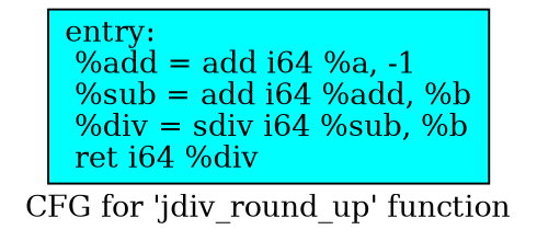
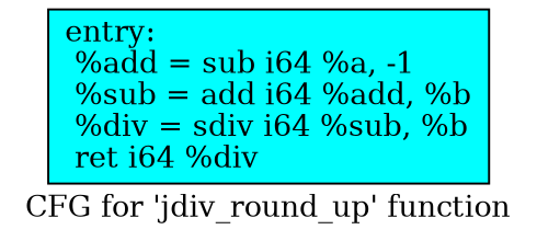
  digraph {
    label="CFG for 'jdiv_round_up' function"
-   n1 [fillcolor=cyan label="{entry:\l  %add = add i64 %a, -1\l  %sub = add i64 %add, %b\l  %div = sdiv i64 %sub, %b\l  ret i64 %div\l}" shape=record style=filled]
+   n1 [fillcolor=cyan label="{entry:\l  %add = sub i64 %a, -1\l  %sub = add i64 %add, %b\l  %div = sdiv i64 %sub, %b\l  ret i64 %div\l}" shape=record style=filled]
  }
